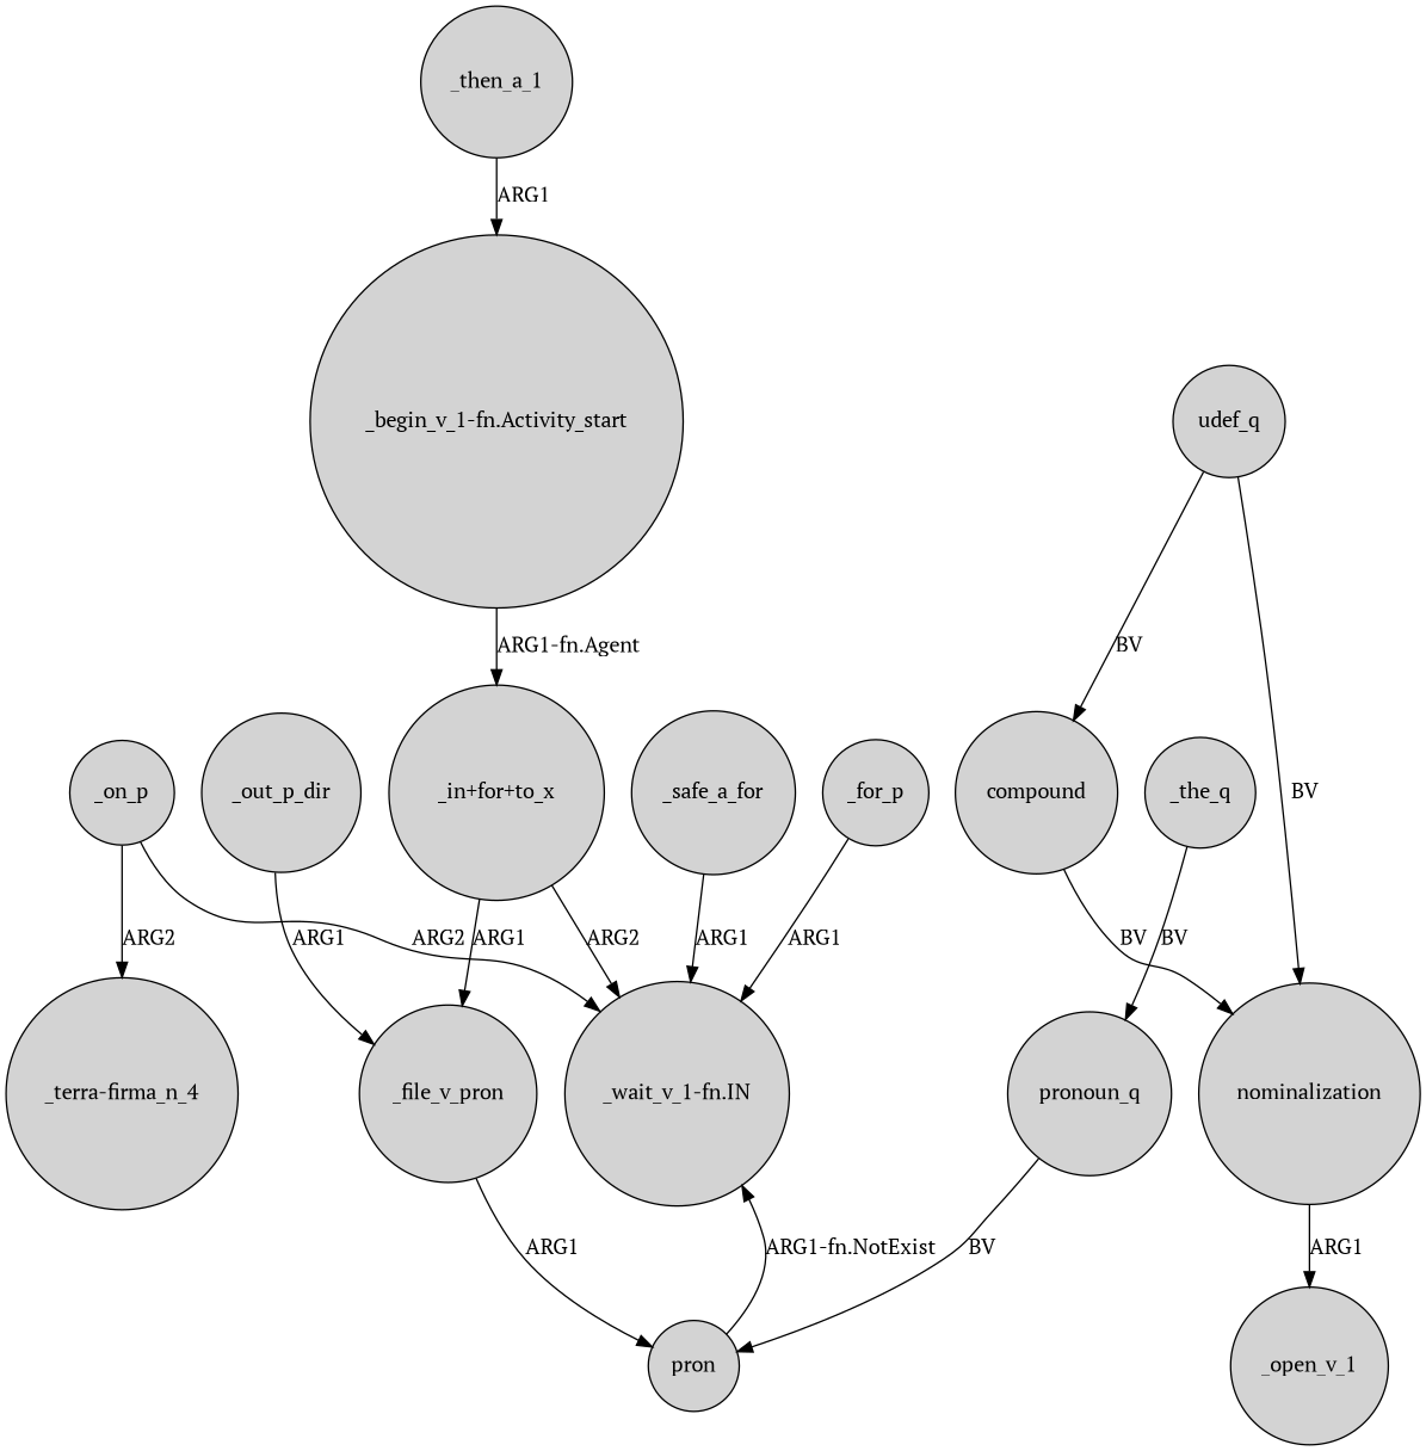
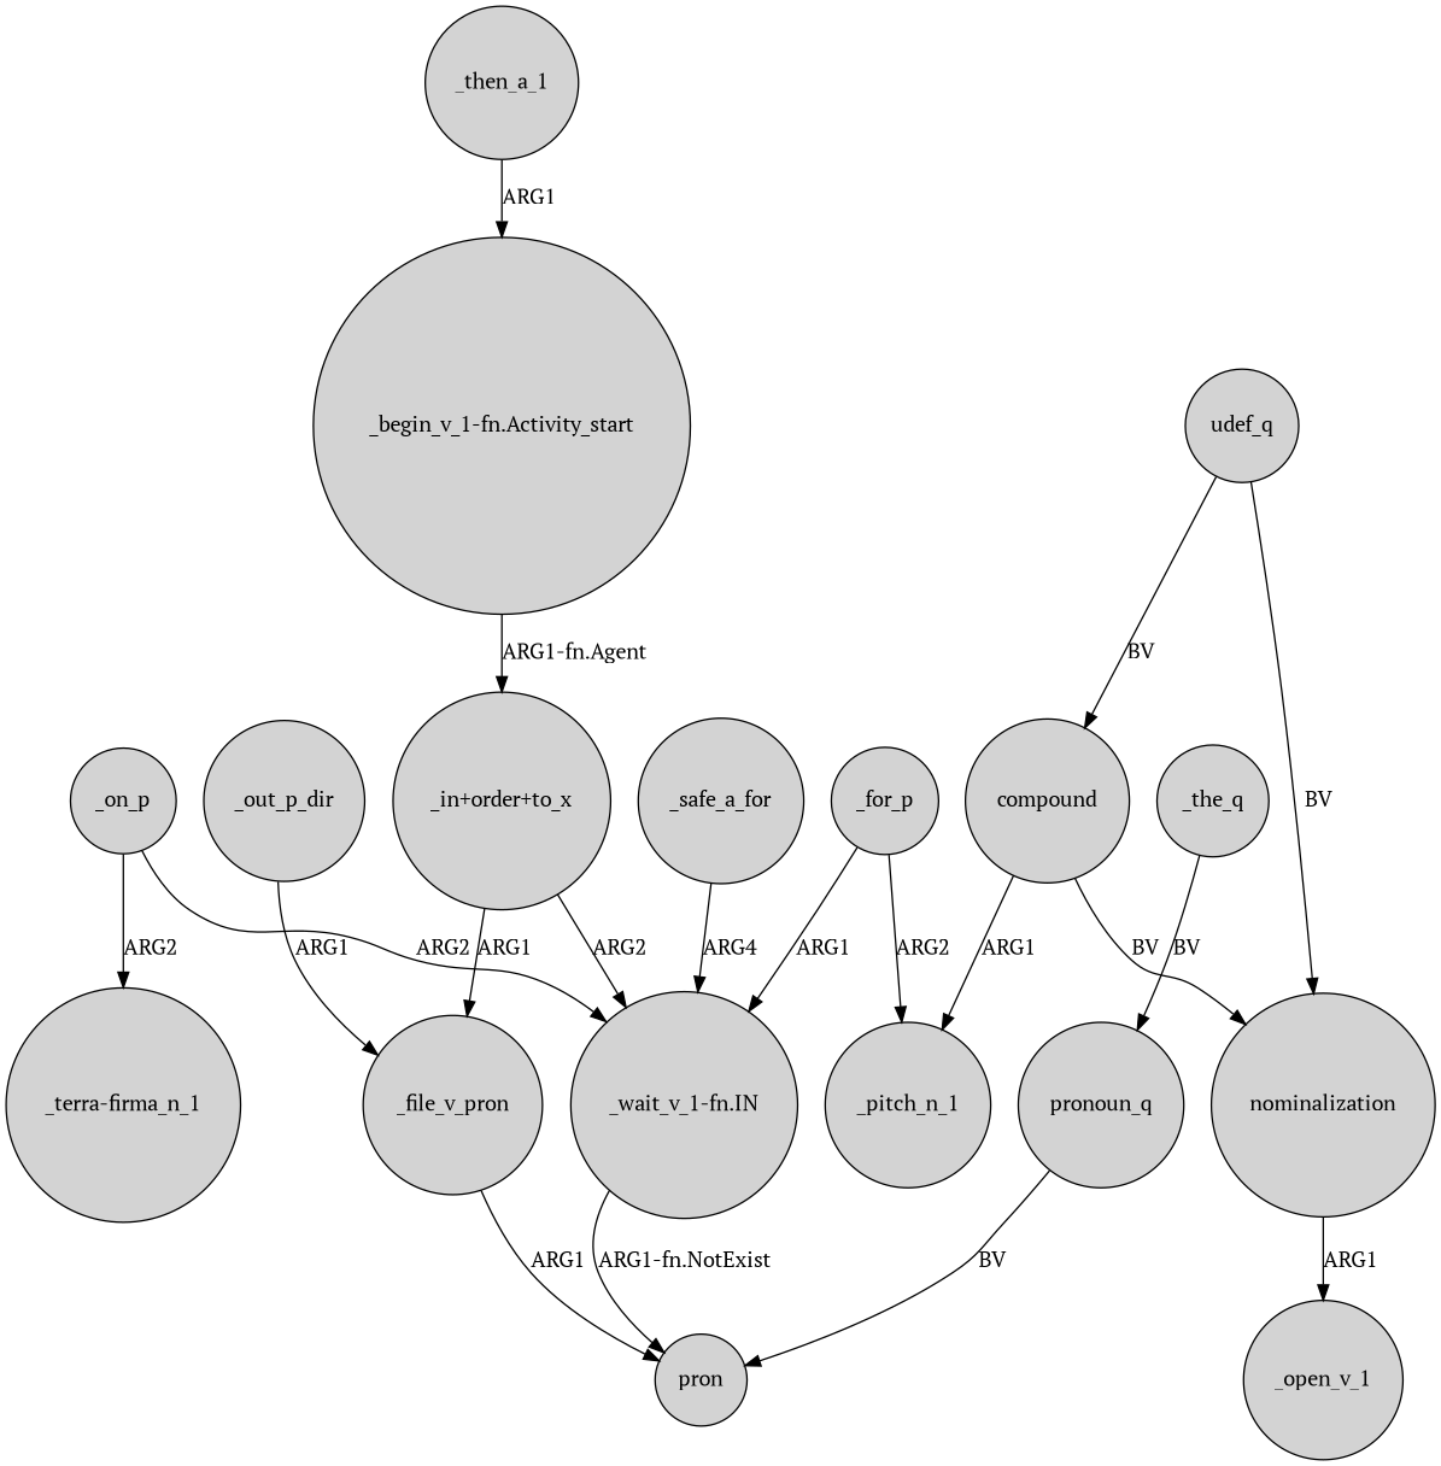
  digraph {
    fontname="PT Serif"
    node [fontname="PT Serif" shape=circle style=filled]
    edge [fontname="PT Serif"]
    _safe_a_for
    "_wait_v_1-fn.IN"
    pron
    _for_p
+   _pitch_n_1
    compound
    nominalization
    _open_v_1
    _then_a_1
    "_begin_v_1-fn.Activity_start"
-   "_in+order+to_x" [label="_in+for+to_x"]
+   "_in+order+to_x"
    n12 [label=_file_v_pron]
    pronoun_q
    udef_q
    _on_p
-   "_terra-firma_n_1" [label="_terra-firma_n_4"]
+   "_terra-firma_n_1"
    _out_p_dir
    _the_q
-   _safe_a_for -> "_wait_v_1-fn.IN" [label=ARG1]
-   pron -> "_wait_v_1-fn.IN" [label="ARG1-fn.NotExist"]
+   _safe_a_for -> "_wait_v_1-fn.IN" [label=ARG4]
+   "_wait_v_1-fn.IN" -> pron [label="ARG1-fn.NotExist"]
    _for_p -> "_wait_v_1-fn.IN" [label=ARG1]
+   _for_p -> _pitch_n_1 [label=ARG2]
+   compound -> _pitch_n_1 [label=ARG1]
    compound -> nominalization [label=BV]
    nominalization -> _open_v_1 [label=ARG1]
    _then_a_1 -> "_begin_v_1-fn.Activity_start" [label=ARG1]
    "_begin_v_1-fn.Activity_start" -> "_in+order+to_x" [label="ARG1-fn.Agent"]
    "_in+order+to_x" -> "_wait_v_1-fn.IN" [label=ARG2]
    "_in+order+to_x" -> n12 [label=ARG1]
    n12 -> pron [label=ARG1]
    pronoun_q -> pron [label=BV]
    udef_q -> compound [label=BV]
    udef_q -> nominalization [label=BV]
    _on_p -> "_wait_v_1-fn.IN" [label=ARG2]
    _on_p -> "_terra-firma_n_1" [label=ARG2]
    _out_p_dir -> n12 [label=ARG1]
    _the_q -> pronoun_q [label=BV]
  }
